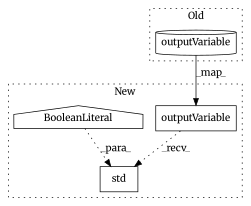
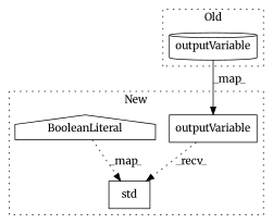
  digraph {
    fontname=Merriweather
    node [a=32 l=16 shape=box fontname=Merriweather]
    edge [style=dotted fontname=Merriweather]
    n1 [label=outputVariable s=86760]
    n2 [l="4,1" label=std s="86777,86785"]
    n3 [a=9 l=4 label=BooleanLiteral s=86781 shape=house]
    n4 [label=outputVariable s=86624 shape=cylinder]
    subgraph cluster_1 {
      label=New
      style=dotted
      n1
      n2
      n3
    }
    subgraph cluster_2 {
      label=Old
      style=dotted
      n4
    }
    n1 -> n2 [label=_recv_]
-   n3 -> n2 [label=_para_]
+   n3 -> n2 [label=_map_]
    n4 -> n1 [label=_map_ style=solid]
  }
